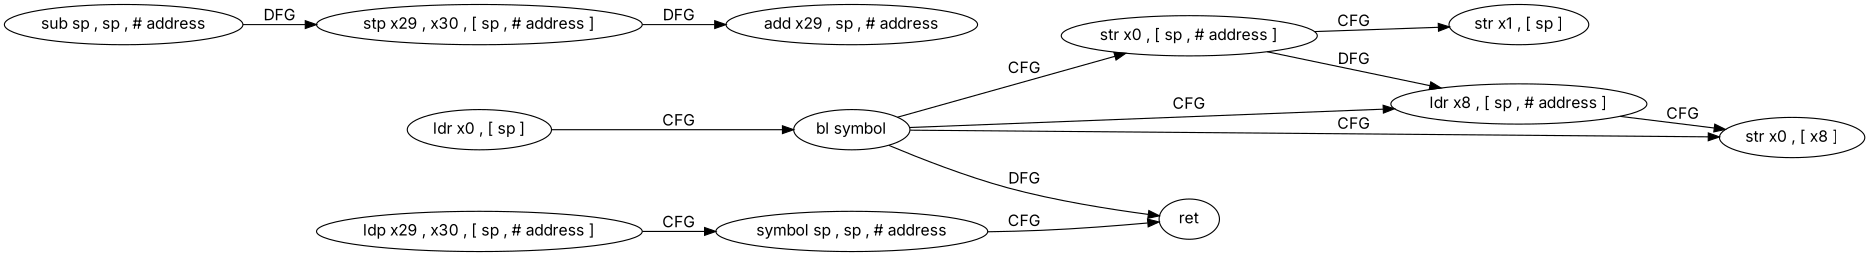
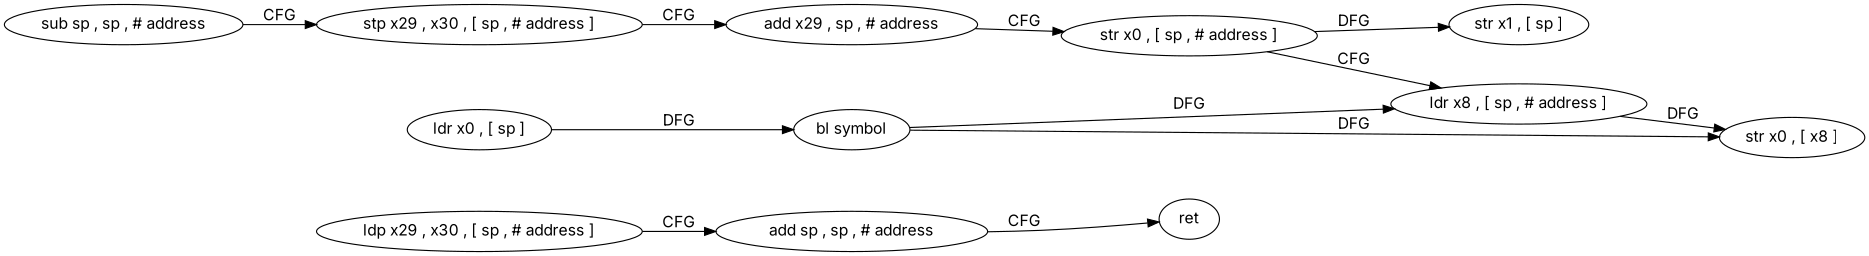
  digraph {
    fontname=Inter
    rankdir=LR
    node [fontname=Inter]
    edge [fontname=Inter]
    n1 [label="sub sp , sp , # address"]
    n2 [label="stp x29 , x30 , [ sp , # address ]"]
    n3 [label="add x29 , sp , # address"]
    n4 [label="str x0 , [ sp , # address ]"]
    n5 [label="str x1 , [ sp ]"]
    n6 [label="ldr x8 , [ sp , # address ]"]
    n7 [label="str x0 , [ x8 ]"]
    n8 [label="ldr x0 , [ sp ]"]
    n9 [label="bl symbol"]
    n10 [label=ret]
    n11 [label="ldp x29 , x30 , [ sp , # address ]"]
-   n12 [label="symbol sp , sp , # address"]
-   n1 -> n2 [label=DFG]
-   n2 -> n3 [label=DFG]
-   n9 -> n4 [label=CFG]
-   n4 -> n5 [label=CFG]
-   n4 -> n6 [label=DFG]
-   n6 -> n7 [label=CFG]
-   n8 -> n9 [label=CFG]
-   n9 -> n6 [label=CFG]
-   n9 -> n7 [label=CFG]
-   n9 -> n10 [label=DFG]
+   n12 [label="add sp , sp , # address"]
+   n1 -> n2 [label=CFG]
+   n2 -> n3 [label=CFG]
+   n3 -> n4 [label=CFG]
+   n4 -> n5 [label=DFG]
+   n4 -> n6 [label=CFG]
+   n6 -> n7 [label=DFG]
+   n8 -> n9 [label=DFG]
+   n9 -> n6 [label=DFG]
+   n9 -> n7 [label=DFG]
    n11 -> n12 [label=CFG]
    n12 -> n10 [label=CFG]
  }
